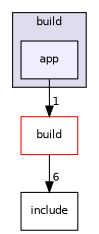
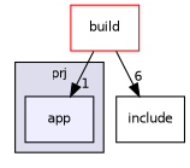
  digraph {
    compound=true
    node [fontname=Helvetica fontsize=10 shape=box style=filled]
    edge [labeldistance=1.5 labelfontname=Helvetica labelfontsize=10]
    n1 [fillcolor="#eeeeff" label=app pencolor=black]
    n2 [color=red fillcolor=white label=build]
    n3 [label=include style=""]
    subgraph cluster_1 {
      bgcolor="#ddddee"
      fontname=Helvetica
      fontsize=10
-     label=build
+     label=prj
      pencolor=black
      n1
    }
-   n1 -> n2 [headlabel=1]
+   n2 -> n1 [headlabel=1]
    n2 -> n3 [headlabel=6]
  }
